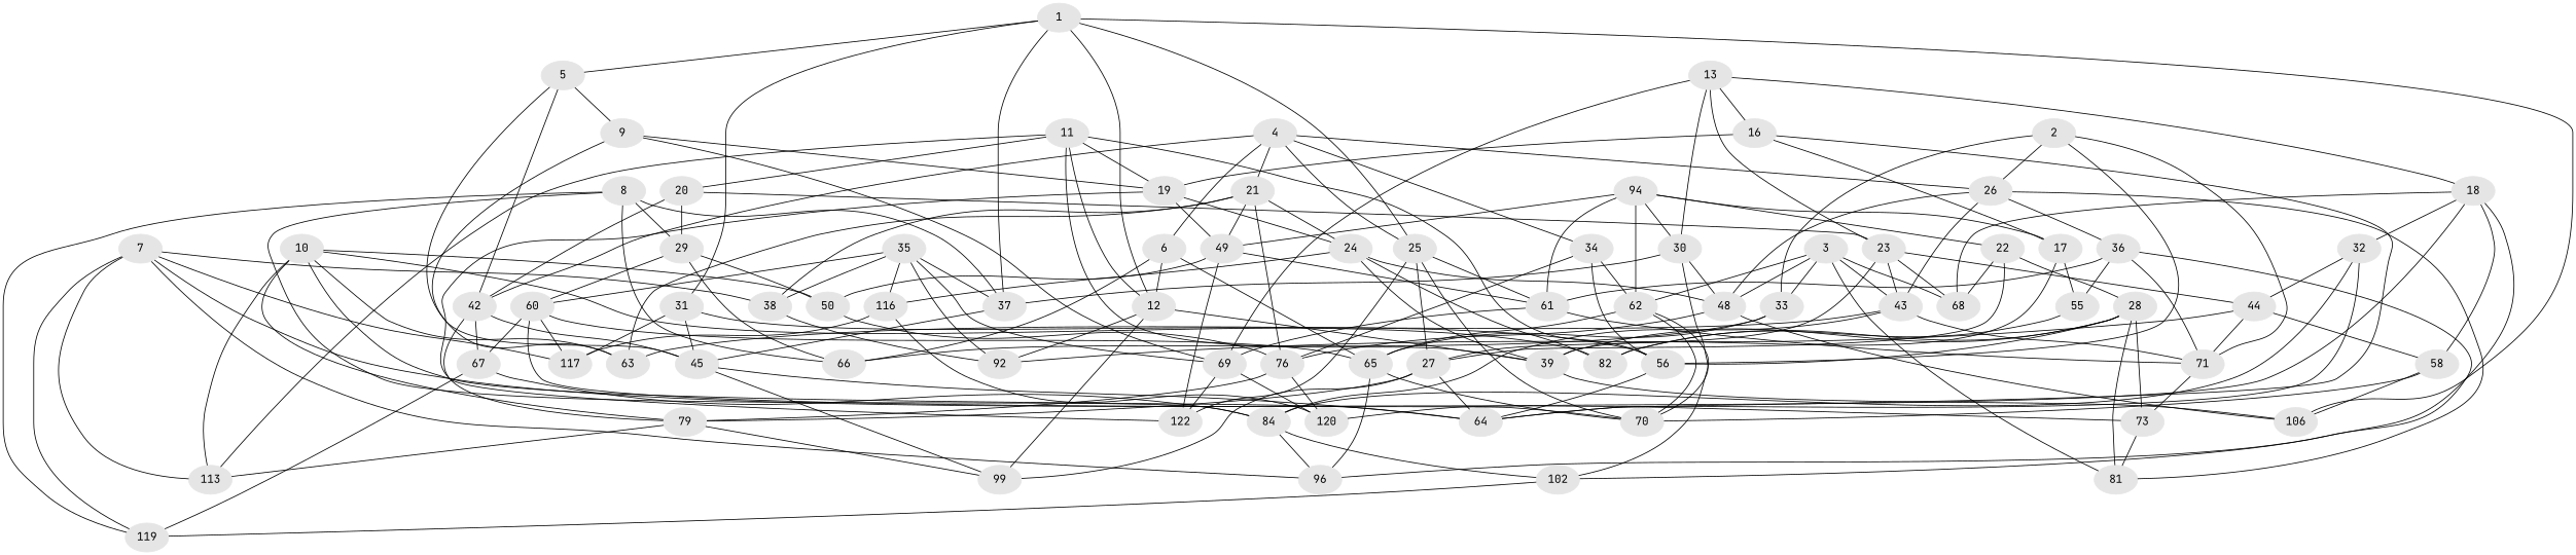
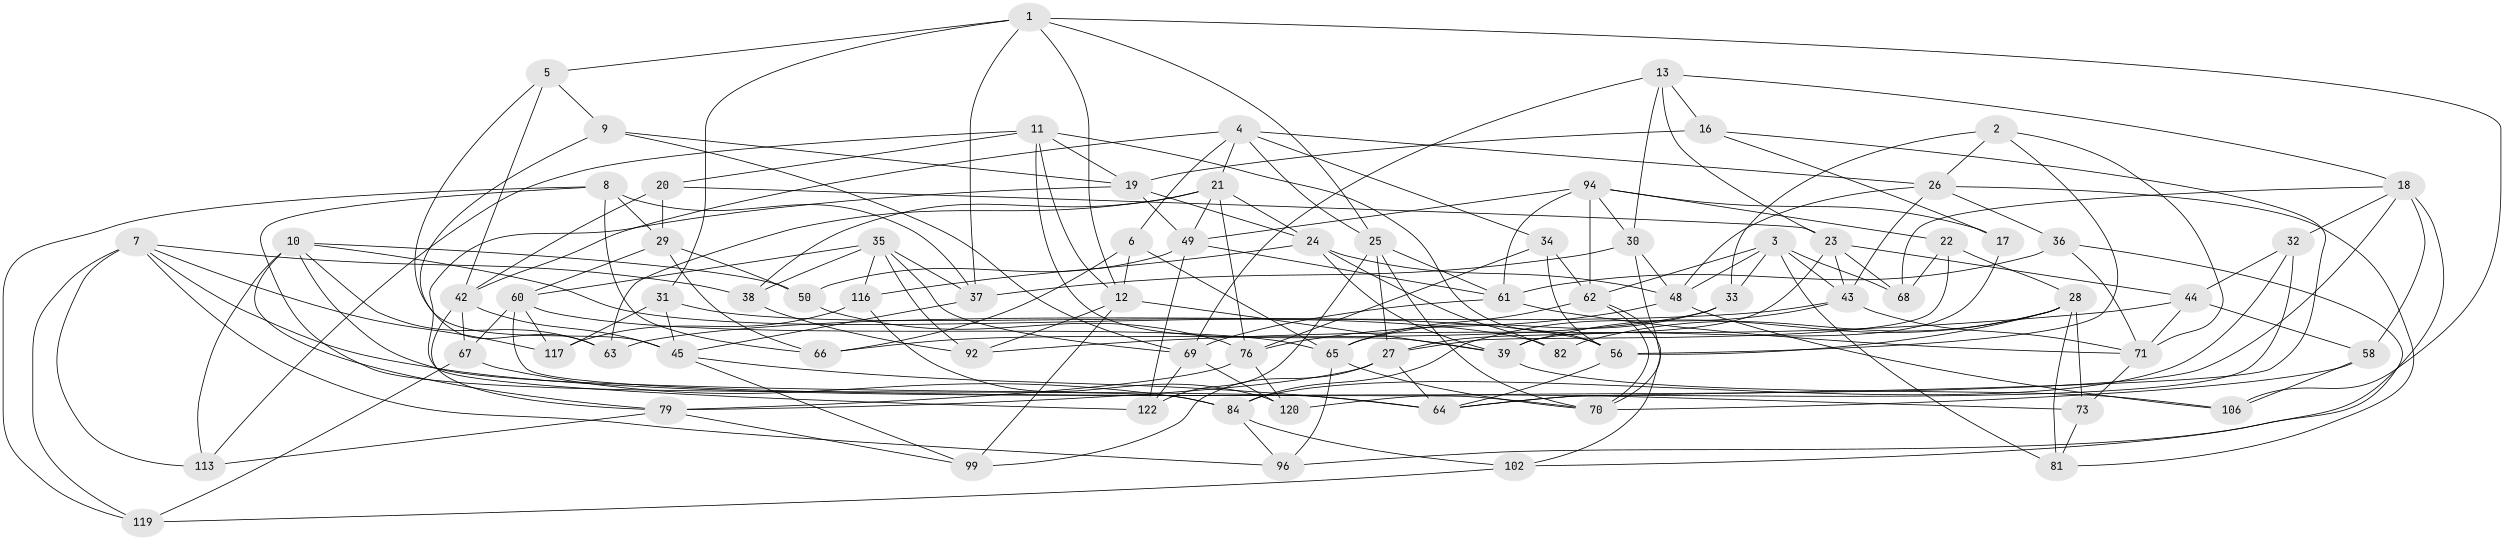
  graph {
    fontname="JetBrains Mono"
    node [color=gray90 fontname="JetBrains Mono" style=filled]
    edge [fontname="JetBrains Mono"]
    1 [super="+107"]
    5
    12 [super="+103"]
    25 [super="+118"]
    31
    37 [super="+51"]
    106
    42 [super="+77"]
    9
    45 [super="+112"]
    39 [super="+98"]
    92
    99
    61 [super="+78"]
    122
    27 [super="+53"]
    70 [super="+97"]
    117
    82
    26 [super="+104"]
    43 [super="+52"]
    48 [super="+90"]
    81
    36 [super="+95"]
    2
    33
    56 [super="+91"]
    71 [super="+85"]
    65 [super="+89"]
    66
    64 [super="+111"]
    73
    3 [super="+59"]
    62 [super="+121"]
    68
    84 [super="+100"]
    63
    76 [super="+101"]
    102
    4 [super="+75"]
    6
    21 [super="+46"]
    34
    38
    49 [super="+74"]
    24 [super="+110"]
    79 [super="+83"]
    67
    19 [super="+115"]
    69 [super="+94"]
    96
    7 [super="+80"]
    113
    119
    8 [super="+54"]
    29 [super="+105"]
    50
    60 [super="+72"]
    120
    10 [super="+41"]
    11 [super="+87"]
    20
    23 [super="+88"]
    13 [super="+93"]
    16
    18 [super="+108"]
    30 [super="+40"]
    17 [super="+57"]
    32
    58
    44 [super="+109"]
    n72 [label=94 super="+15"]
    22
-   55
    28 [super="+114"]
    116
    35 [super="+86"]
    1 -- 5
    1 -- 12
    1 -- 25
    1 -- 31
    1 -- 37
    1 -- 106
    5 -- 42
    5 -- 9
    5 -- 45
    12 -- 39
    12 -- 92
    12 -- 99
    25 -- 61
    25 -- 122
    25 -- 27
    25 -- 70
    31 -- 45
    31 -- 117
    31 -- 82
    37 -- 45
    42 -- 45
    42 -- 79
    42 -- 67
    9 -- 63
    9 -- 19
    9 -- 69
    45 -- 99
    45 -- 64
    39 -- 106
    61 -- 71
    61 -- 69
    27 -- 99
    27 -- 64
    27 -- 79
    26 -- 43
    26 -- 48
    26 -- 81
    26 -- 36
    43 -- 71
    43 -- 84
    43 -- 63
    48 -- 106
    48 -- 76
    36 -- 61
    36 -- 71
    36 -- 102
-   36 -- 55 [weight=2]
    2 -- 26
    2 -- 33
    2 -- 56
    2 -- 71
    33 -- 65
    33 -- 66
    56 -- 64
    71 -- 73
    65 -- 70
    65 -- 96
    73 -- 81
    3 -- 43
    3 -- 48
    3 -- 81
    3 -- 33
    3 -- 62
    3 -- 68
    62 -- 70
    62 -- 65
    62 -- 102
    84 -- 102
    84 -- 96
    76 -- 79
    76 -- 120
    102 -- 119
    4 -- 25
    4 -- 42
    4 -- 26
    4 -- 6
    4 -- 21
    4 -- 34
    6 -- 12
    6 -- 65
    6 -- 66
    21 -- 63
    21 -- 76
    21 -- 38
    21 -- 49
    21 -- 24
    34 -- 56
    34 -- 62
    34 -- 76
    38 -- 92
    49 -- 61
    49 -- 122
    49 -- 50
    24 -- 39
    24 -- 82
    24 -- 48
    24 -- 116
    79 -- 99
    79 -- 113
    67 -- 84
    67 -- 119
    19 -- 122
    19 -- 49
    19 -- 24
    69 -- 122
    69 -- 120
    7 -- 117
    7 -- 73
    7 -- 38
    7 -- 96
    7 -- 113
    7 -- 119
    8 -- 37
    8 -- 66
    8 -- 84
    8 -- 119
    8 -- 29 [weight=2]
    29 -- 66
    29 -- 50
    29 -- 60
    50 -- 76
    60 -- 70
    60 -- 117
    60 -- 65
    60 -- 67
    10 -- 56
    10 -- 64
    10 -- 63
    10 -- 79
    10 -- 113
    10 -- 50
    11 -- 12
    11 -- 39
    11 -- 56
    11 -- 19
    11 -- 113
    11 -- 20
    20 -- 42
    20 -- 29
    20 -- 23
    23 -- 27
    23 -- 43
    23 -- 68
    23 -- 44
    13 -- 69
    13 -- 23
    13 -- 16
    13 -- 18
    13 -- 30
    16 -- 64
    16 -- 19
    16 -- 17
    18 -- 68
    18 -- 96
    18 -- 120
    18 -- 32
    18 -- 58
    30 -- 37 [weight=2]
    30 -- 70
    30 -- 48
    17 -- 39
-   17 -- 55
    32 -- 64
    32 -- 84
    32 -- 44
    58 -- 106
    58 -- 70
    44 -- 92
    44 -- 71
    44 -- 58
    n72 -- 61
    n72 -- 62
    n72 -- 49
    n72 -- 30
    n72 -- 17
    n72 -- 22
    22 -- 27
    22 -- 68
    22 -- 28
-   55 -- 82
    28 -- 39
    28 -- 82
    28 -- 81
    28 -- 56
    28 -- 73
    116 -- 117
    116 -- 120
    35 -- 37
    35 -- 92
    35 -- 38
    35 -- 69
    35 -- 60
    35 -- 116
  }
